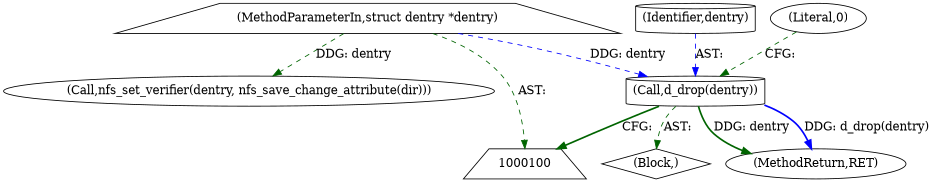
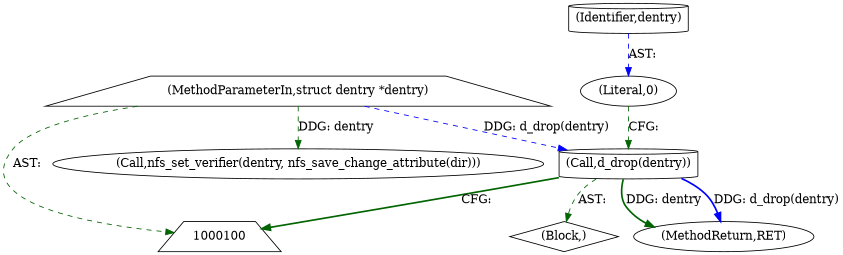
  digraph {
    node [shape=ellipse]
    edge [color=darkgreen style=dashed]
    n1 [label="(Call,d_drop(dentry))" shape=cylinder]
    n2 [label="(MethodReturn,RET)"]
    n3 [label="(Block,)" shape=diamond]
    1000100 [shape=trapezium]
    n5 [label="(Identifier,dentry)" shape=cylinder]
    n6 [label="(MethodParameterIn,struct dentry *dentry)" shape=trapezium]
    n7 [label="(Call,nfs_set_verifier(dentry, nfs_save_change_attribute(dir)))"]
    n8 [label="(Literal,0)"]
    n1 -> n2 [color=blue label="DDG: d_drop(dentry)" style=bold]
    n1 -> n2 [label="DDG: dentry" style=bold]
    n1 -> n3 [label="AST: "]
    n1 -> 1000100 [label="CFG: " style=bold]
-   n5 -> n1 [color=blue label="AST: "]
-   n6 -> n1 [color=blue label="DDG: dentry"]
+   n5 -> n8 [color=blue label="AST: "]
+   n6 -> n1 [color=blue label="DDG: d_drop(dentry)"]
    n6 -> 1000100 [label="AST: "]
    n6 -> n7 [label="DDG: dentry"]
    n8 -> n1 [label="CFG: "]
  }
